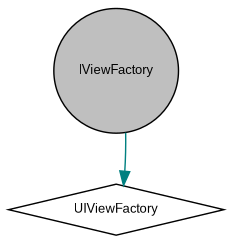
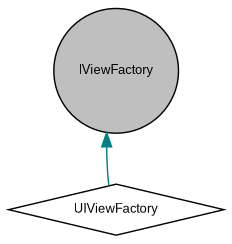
  digraph {
    node [color=black fontname=Arial fontsize=9]
    n1 [fillcolor=grey75 fontcolor=black height=0.2 label=IViewFactory shape=circle style=filled width=0.4]
    n2 [height=0.2 label=UIViewFactory shape=diamond width=0.4]
-   n2 -> n1 [color=teal dir=back fontname=Arial fontsize=9 labelfontname=Arial labelfontsize=9 style=solid]
+   n1 -> n2 [color=teal dir=back fontname=Arial fontsize=9 labelfontname=Arial labelfontsize=9 style=solid]
  }
